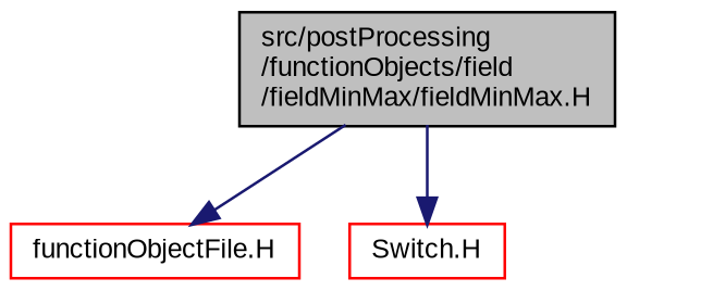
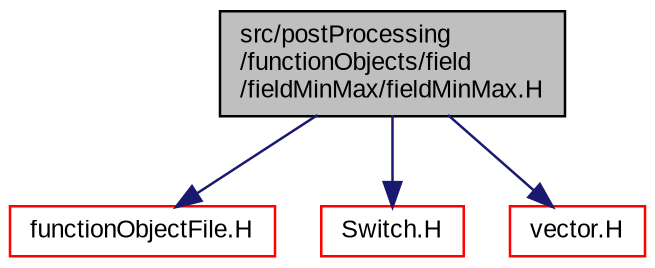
  digraph {
    fontname="Liberation Sans"
    node [color=red fontname="Liberation Sans" fontsize=10 shape=record]
    edge [color=midnightblue fontname="Liberation Sans" fontsize=10 labelfontname=FreeSans labelfontsize=10 style=solid]
    n1 [color=black fillcolor=grey75 fontcolor=black height=0.2 label="src/postProcessing\l/functionObjects/field\l/fieldMinMax/fieldMinMax.H" style=filled width=0.4]
    n2 [height=0.2 label="functionObjectFile.H" width=0.4]
    n3 [height=0.2 label="Switch.H" width=0.4]
+   n4 [height=0.2 label="vector.H" width=0.4]
    n1 -> n2
    n1 -> n3
+   n1 -> n4
  }
